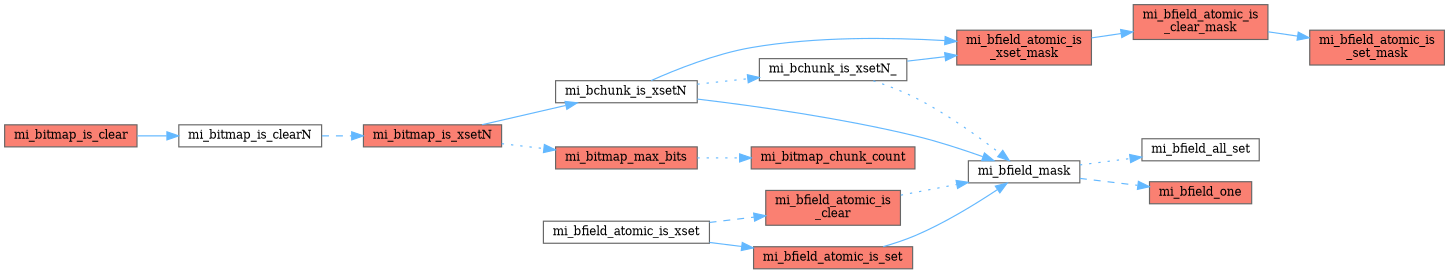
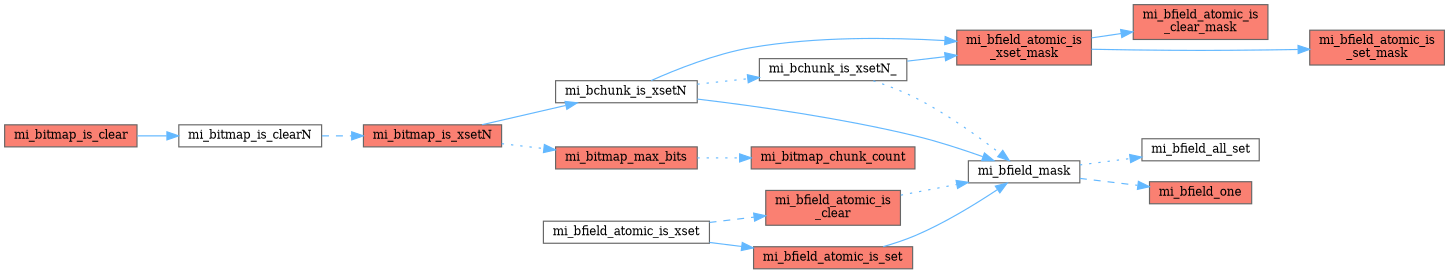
  digraph {
    fontname="DejaVu Serif"
    rankdir=LR
    node [color=grey40 fillcolor=salmon fontname="DejaVu Serif" fontsize=10 shape=box style=filled]
    edge [color=steelblue1 fontname="DejaVu Serif" fontsize=10 labelfontname=Helvetica labelfontsize=10 style=solid]
    n1 [color=gray40 fontcolor=black height=0.2 label=mi_bitmap_is_clear width=0.4]
    n2 [fillcolor=white height=0.2 label=mi_bitmap_is_clearN width=0.4]
    n3 [height=0.2 label=mi_bitmap_is_xsetN width=0.4]
    n4 [fillcolor=white height=0.2 label=mi_bchunk_is_xsetN width=0.4]
    n5 [height=0.2 label=mi_bitmap_max_bits width=0.4]
    n6 [fillcolor=white height=0.2 label=mi_bchunk_is_xsetN_ width=0.4]
    n7 [height=0.2 label="mi_bfield_atomic_is\l_xset_mask" width=0.4]
    n8 [fillcolor=white height=0.2 label=mi_bfield_mask width=0.4]
    n9 [height=0.2 label=mi_bitmap_chunk_count width=0.4]
    n10 [height=0.2 label="mi_bfield_atomic_is\l_clear_mask" width=0.4]
    n11 [height=0.2 label="mi_bfield_atomic_is\l_set_mask" width=0.4]
    n12 [fillcolor=white height=0.2 label=mi_bfield_all_set width=0.4]
    n13 [height=0.2 label=mi_bfield_one width=0.4]
    n14 [fillcolor=white height=0.2 label=mi_bfield_atomic_is_xset width=0.4]
    n15 [height=0.2 label="mi_bfield_atomic_is\l_clear" width=0.4]
    n16 [height=0.2 label=mi_bfield_atomic_is_set width=0.4]
    n1 -> n2
    n2 -> n3 [style=dashed]
    n3 -> n4
    n3 -> n5 [style=dotted]
    n4 -> n6 [style=dotted]
    n4 -> n7
    n4 -> n8
    n5 -> n9 [style=dotted]
    n6 -> n7
    n6 -> n8 [style=dotted]
    n7 -> n10
-   n10 -> n11
+   n7 -> n11
    n8 -> n12 [style=dotted]
    n8 -> n13 [style=dashed]
    n14 -> n15 [style=dashed]
    n14 -> n16
    n15 -> n8 [style=dotted]
    n16 -> n8
  }
